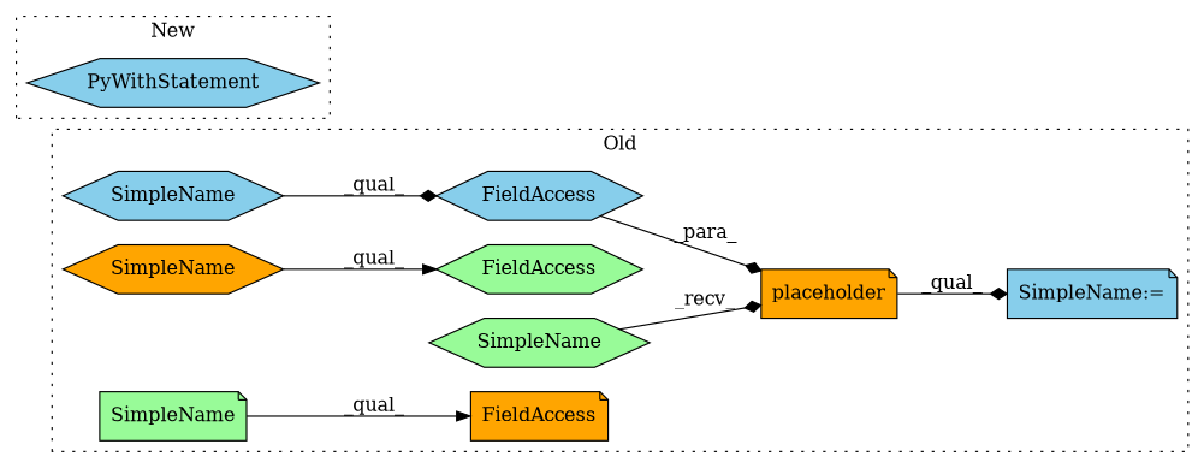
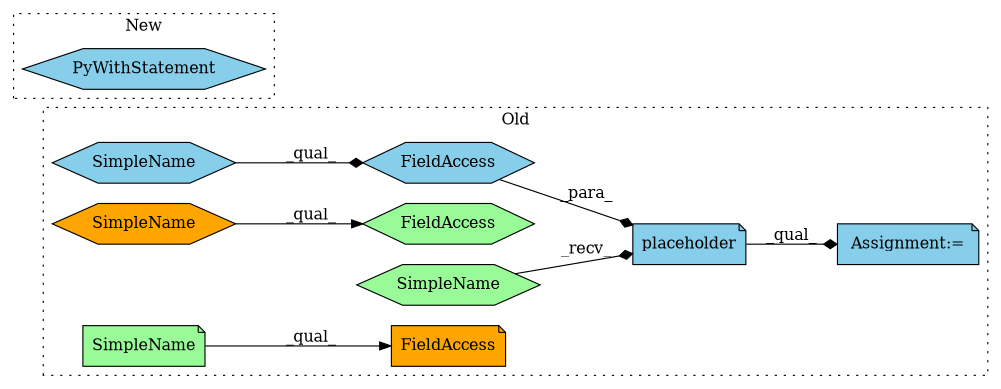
  digraph {
    rankdir=LR
    node [a=42 fillcolor=skyblue l=10 s=1413 shape=hexagon style=filled]
    edge [arrowhead=diamond]
-   n1 [a=32 fillcolor=orange l="12,1" label=placeholder s="1401,1443" shape=note]
+   n1 [a=32 l="12,1" label=placeholder s="1401,1443" shape=note]
    n2 [a=22 l=18 label=FieldAccess]
-   n3 [a=7 l=1 label="SimpleName:=" s=1666 shape=note]
+   n3 [a=7 l=1 label="Assignment:=" s=1666 shape=note]
    n4 [a=22 fillcolor=orange l=18 label=FieldAccess s=1304 shape=note]
    n5 [a=22 fillcolor=palegreen l=18 label=FieldAccess s=1737]
    n6 [label=SimpleName]
    n7 [fillcolor=orange label=SimpleName s=1737]
    n8 [fillcolor=palegreen label=SimpleName s=1390]
    n9 [fillcolor=palegreen label=SimpleName s=1304 shape=note]
    n10 [a=104 l="10,2" label=PyWithStatement s="1145,1175"]
    subgraph cluster_1 {
      label=Old
      style=dotted
      n1
      n2
      n3
      n4
      n5
      n6
      n7
      n8
      n9
    }
    subgraph cluster_2 {
      label=New
      style=dotted
      n10
    }
    n1 -> n3 [label=_qual_]
    n2 -> n1 [label=_para_]
    n6 -> n2 [label=_qual_]
    n7 -> n5 [arrowhead=normal label=_qual_]
    n8 -> n1 [label=_recv_]
    n9 -> n4 [arrowhead=normal label=_qual_]
  }
